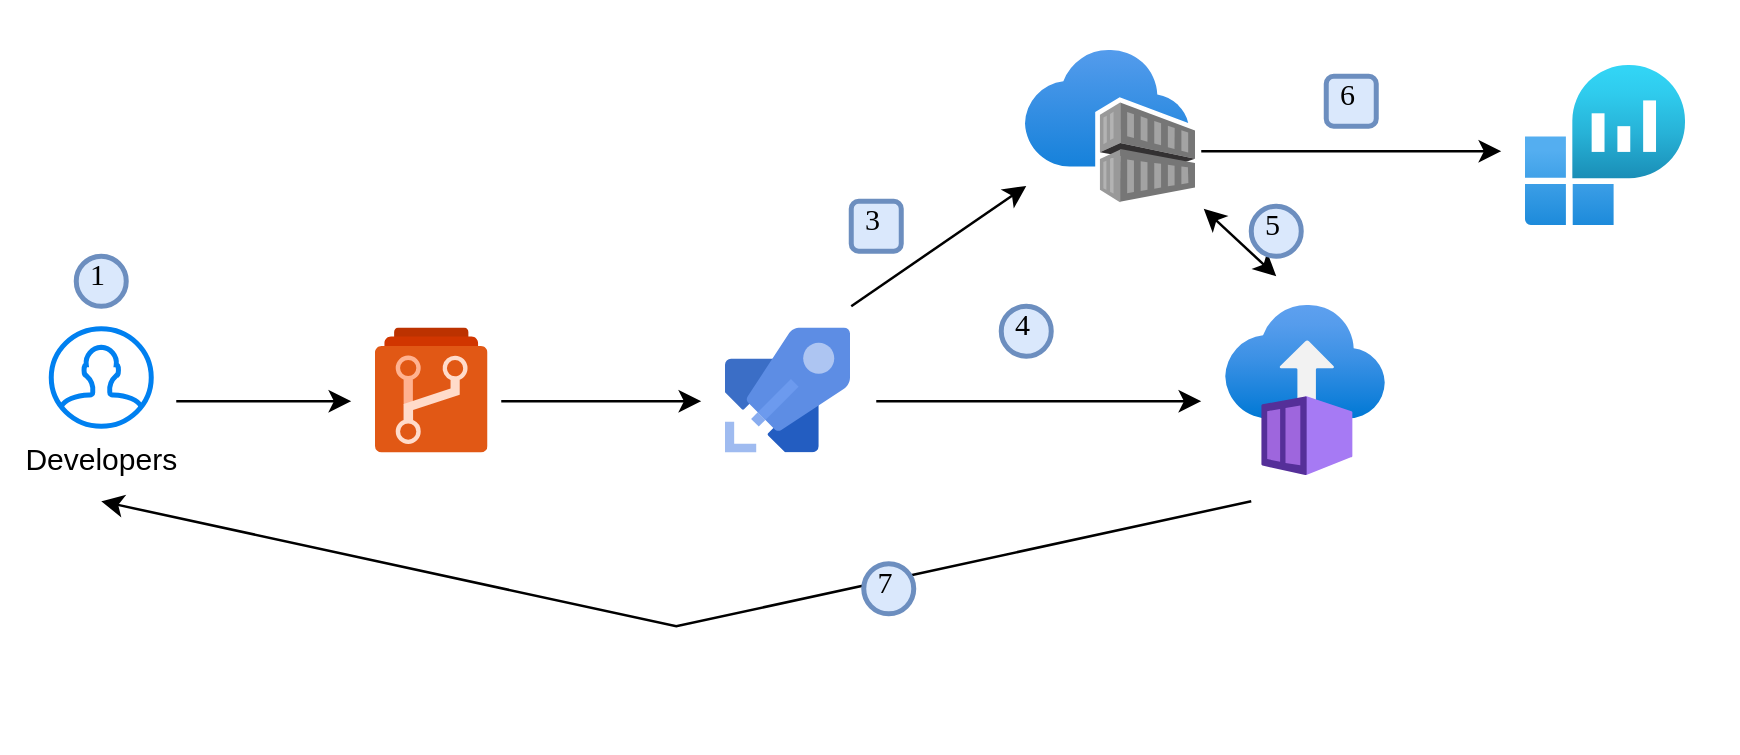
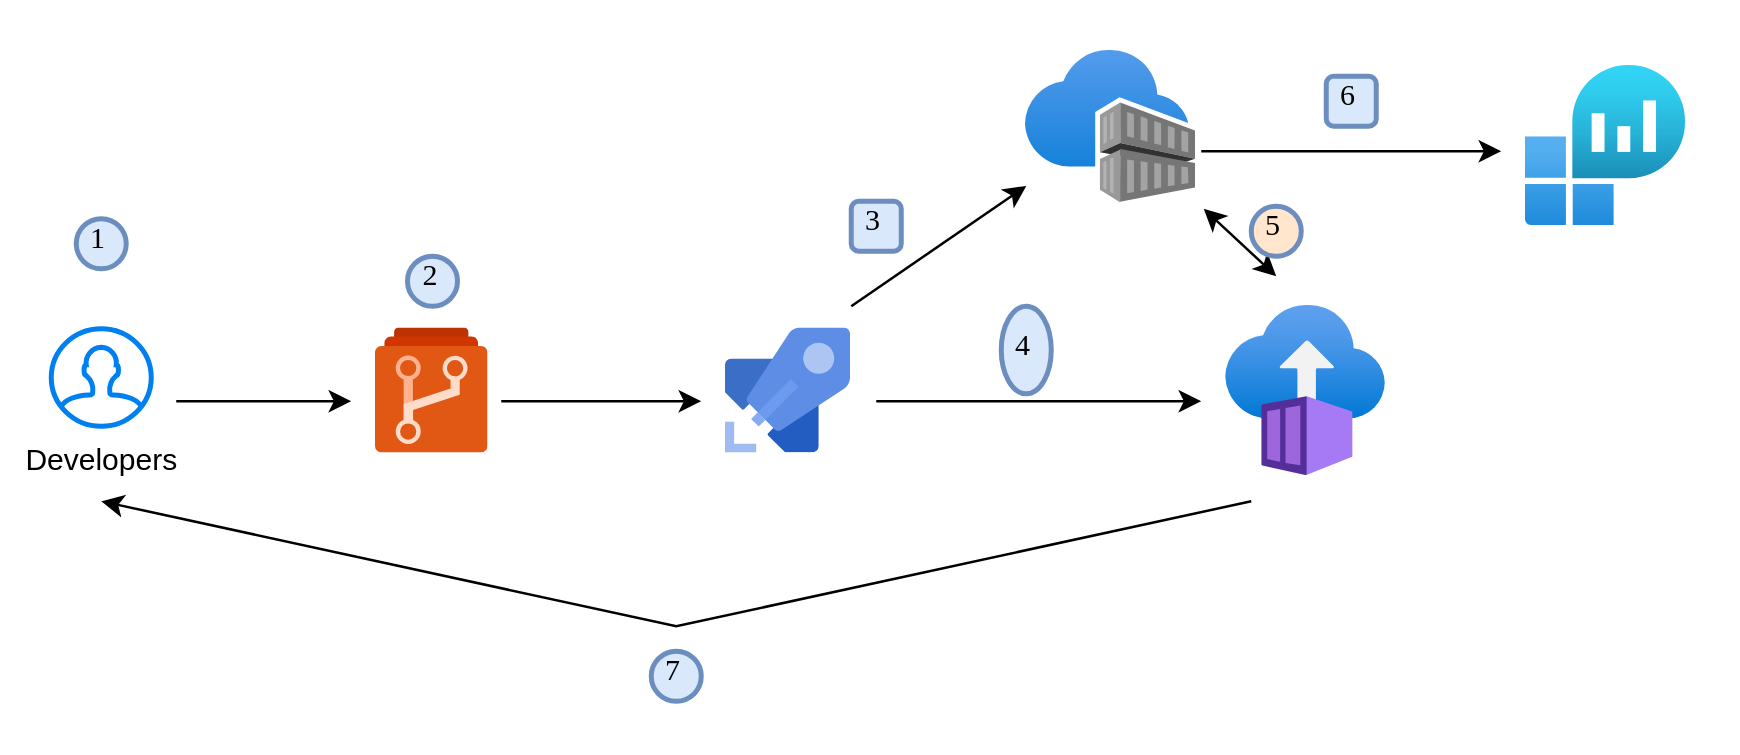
  <mxCell id="0" />
  <mxCell id="1" parent="0" />
  <mxCell id="2" value="" style="sketch=0;aspect=fixed;html=1;points=[];align=center;image;fontSize=12;image=img/lib/mscae/Azure_Repos.svg;" vertex="1" parent="1"><mxGeometry x="150" y="131" width="45" height="50" as="geometry" /></mxCell>
  <mxCell id="3" value="" style="sketch=0;aspect=fixed;html=1;points=[];align=center;image;fontSize=12;image=img/lib/mscae/Azure_Pipelines.svg;" vertex="1" parent="1"><mxGeometry x="290" y="131" width="50" height="50" as="geometry" /></mxCell>
  <mxCell id="4" value="" style="aspect=fixed;html=1;points=[];align=center;image;fontSize=12;image=img/lib/azure2/containers/Container_Registries.svg;" vertex="1" parent="1"><mxGeometry x="410" y="20" width="68" height="61" as="geometry" /></mxCell>
  <mxCell id="5" value="" style="aspect=fixed;html=1;points=[];align=center;image;fontSize=12;image=img/lib/azure2/compute/Container_Instances.svg;" vertex="1" parent="1"><mxGeometry x="490" y="122" width="64" height="68" as="geometry" /></mxCell>
  <mxCell id="6" value="Developers" style="html=1;verticalLabelPosition=bottom;align=center;labelBackgroundColor=#ffffff;verticalAlign=top;strokeWidth=2;strokeColor=#0080F0;shadow=0;dashed=0;shape=mxgraph.ios7.icons.user;" vertex="1" parent="1"><mxGeometry x="20" y="131" width="40" height="39" as="geometry" /></mxCell>
  <mxCell id="7" value="" style="endArrow=classic;html=1;rounded=0;" edge="1" parent="1"><mxGeometry width="50" height="50" relative="1" as="geometry"><mxPoint x="70" y="160" as="sourcePoint" /><mxPoint x="140" y="160" as="targetPoint" /></mxGeometry></mxCell>
  <mxCell id="8" value="" style="endArrow=classic;html=1;rounded=0;" edge="1" parent="1"><mxGeometry width="50" height="50" relative="1" as="geometry"><mxPoint x="200" y="160" as="sourcePoint" /><mxPoint x="280" y="160" as="targetPoint" /></mxGeometry></mxCell>
  <mxCell id="9" value="" style="endArrow=classic;html=1;rounded=0;" edge="1" parent="1" target="4"><mxGeometry width="50" height="50" relative="1" as="geometry"><mxPoint x="340" y="122" as="sourcePoint" /><mxPoint x="394" y="122" as="targetPoint" /></mxGeometry></mxCell>
  <mxCell id="10" value="" style="endArrow=classic;html=1;rounded=0;" edge="1" parent="1"><mxGeometry width="50" height="50" relative="1" as="geometry"><mxPoint x="350" y="160" as="sourcePoint" /><mxPoint x="480" y="160" as="targetPoint" /></mxGeometry></mxCell>
  <mxCell id="11" value="" style="endArrow=classic;html=1;rounded=0;" edge="1" parent="1"><mxGeometry width="50" height="50" relative="1" as="geometry"><mxPoint x="500" y="200" as="sourcePoint" /><mxPoint x="40" y="200" as="targetPoint" /><Array as="points"><mxPoint x="270" y="250" /></Array></mxGeometry></mxCell>
- <mxCell id="12" value="1" style="ellipse;whiteSpace=wrap;html=1;aspect=fixed;strokeWidth=2;fontFamily=Tahoma;spacingBottom=4;spacingRight=2;strokeColor=#6c8ebf;fillColor=#dae8fc;" vertex="1" parent="1"><mxGeometry x="30" y="102" width="20" height="20" as="geometry" /></mxCell>
+ <mxCell id="12" value="1" style="ellipse;whiteSpace=wrap;html=1;aspect=fixed;strokeWidth=2;fontFamily=Tahoma;spacingBottom=4;spacingRight=2;strokeColor=#6c8ebf;fillColor=#dae8fc;" vertex="1" parent="1"><mxGeometry x="30" y="87" width="20" height="20" as="geometry" /></mxCell>
+ <mxCell id="13" value="2" style="ellipse;whiteSpace=wrap;html=1;aspect=fixed;strokeWidth=2;fontFamily=Tahoma;spacingBottom=4;spacingRight=2;strokeColor=#6c8ebf;fillColor=#dae8fc;" vertex="1" parent="1"><mxGeometry x="162.5" y="102" width="20" height="20" as="geometry" /></mxCell>
  <mxCell id="14" value="3" style="whiteSpace=wrap;html=1;aspect=fixed;strokeWidth=2;fontFamily=Tahoma;spacingBottom=4;spacingRight=2;strokeColor=#6c8ebf;fillColor=#dae8fc;rounded=1;" vertex="1" parent="1"><mxGeometry x="340" y="80" width="20" height="20" as="geometry" /></mxCell>
- <mxCell id="15" value="4" style="ellipse;whiteSpace=wrap;html=1;aspect=fixed;strokeWidth=2;fontFamily=Tahoma;spacingBottom=4;spacingRight=2;strokeColor=#6c8ebf;fillColor=#dae8fc;" vertex="1" parent="1"><mxGeometry x="400" y="122" width="20" height="20" as="geometry" /></mxCell>
+ <mxCell id="15" value="4" style="ellipse;whiteSpace=wrap;html=1;aspect=fixed;strokeWidth=2;fontFamily=Tahoma;spacingBottom=4;spacingRight=2;strokeColor=#6c8ebf;fillColor=#dae8fc;" vertex="1" parent="1"><mxGeometry x="400" y="122" width="20" height="35" as="geometry" /></mxCell>
  <mxCell id="16" value="" style="endArrow=classic;startArrow=classic;html=1;rounded=0;exitX=1.044;exitY=1.033;exitDx=0;exitDy=0;exitPerimeter=0;" edge="1" parent="1" source="4"><mxGeometry width="50" height="50" relative="1" as="geometry"><mxPoint x="300" y="300" as="sourcePoint" /><mxPoint x="510" y="110" as="targetPoint" /></mxGeometry></mxCell>
- <mxCell id="17" value="5" style="ellipse;whiteSpace=wrap;html=1;aspect=fixed;strokeWidth=2;fontFamily=Tahoma;spacingBottom=4;spacingRight=2;strokeColor=#6c8ebf;fillColor=#dae8fc;" vertex="1" parent="1"><mxGeometry x="500" y="82" width="20" height="20" as="geometry" /></mxCell>
+ <mxCell id="17" value="5" style="ellipse;whiteSpace=wrap;html=1;aspect=fixed;strokeWidth=2;fontFamily=Tahoma;spacingBottom=4;spacingRight=2;strokeColor=#6c8ebf;fillColor=#ffe6cc;" vertex="1" parent="1"><mxGeometry x="500" y="82" width="20" height="20" as="geometry" /></mxCell>
  <mxCell id="18" value="6" style="whiteSpace=wrap;html=1;aspect=fixed;strokeWidth=2;fontFamily=Tahoma;spacingBottom=4;spacingRight=2;strokeColor=#6c8ebf;fillColor=#dae8fc;rounded=1;" vertex="1" parent="1"><mxGeometry x="530" y="30" width="20" height="20" as="geometry" /></mxCell>
- <mxCell id="19" value="7" style="ellipse;whiteSpace=wrap;html=1;aspect=fixed;strokeWidth=2;fontFamily=Tahoma;spacingBottom=4;spacingRight=2;strokeColor=#6c8ebf;fillColor=#dae8fc;" vertex="1" parent="1"><mxGeometry x="345" y="225" width="20" height="20" as="geometry" /></mxCell>
+ <mxCell id="19" value="7" style="ellipse;whiteSpace=wrap;html=1;aspect=fixed;strokeWidth=2;fontFamily=Tahoma;spacingBottom=4;spacingRight=2;strokeColor=#6c8ebf;fillColor=#dae8fc;" vertex="1" parent="1"><mxGeometry x="260" y="260" width="20" height="20" as="geometry" /></mxCell>
  <mxCell id="20" value="" style="aspect=fixed;html=1;points=[];align=center;image;fontSize=12;image=img/lib/azure2/analytics/Log_Analytics_Workspaces.svg;" vertex="1" parent="1"><mxGeometry x="610" y="26" width="64" height="64" as="geometry" /></mxCell>
  <mxCell id="21" value="" style="endArrow=classic;html=1;rounded=0;" edge="1" parent="1"><mxGeometry width="50" height="50" relative="1" as="geometry"><mxPoint x="480" y="60" as="sourcePoint" /><mxPoint x="600" y="60" as="targetPoint" /></mxGeometry></mxCell>
